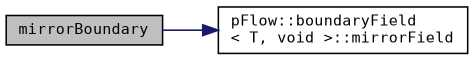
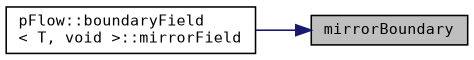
  digraph {
    rankdir=RL
    fontname="DejaVu Sans Mono"
    node [color=black fontname="DejaVu Sans Mono" fontsize=10 shape=record style=filled]
    n1 [fillcolor=grey75 fontcolor=black height=0.2 label=mirrorBoundary width=0.4]
    n2 [fillcolor=white height=0.2 label="pFlow::boundaryField\l\< T, void \>::mirrorField" width=0.4]
-   n2 -> n1 [color=midnightblue dir=back fontname="DejaVu Sans Mono" fontsize=10 labelfontname=Helvetica labelfontsize=10 style=solid]
+   n1 -> n2 [color=midnightblue dir=back fontname="DejaVu Sans Mono" fontsize=10 labelfontname=Helvetica labelfontsize=10 style=solid]
  }
